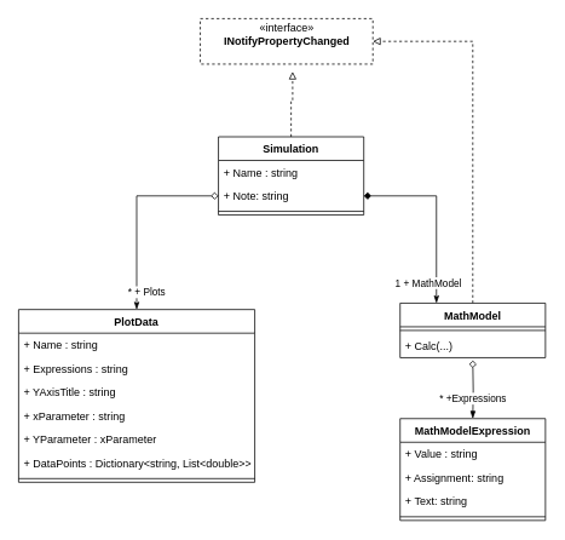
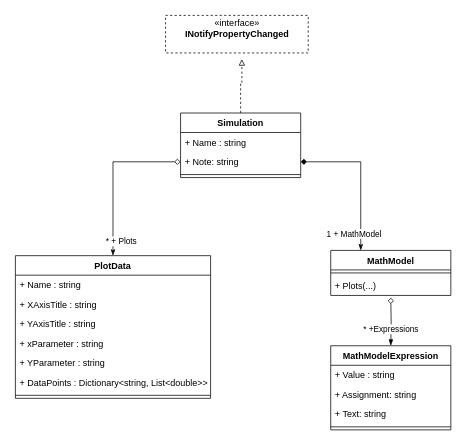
  <mxCell id="0" />
  <mxCell id="1" parent="0" />
- <mxCell id="2" style="edgeStyle=orthogonalEdgeStyle;rounded=0;sketch=0;orthogonalLoop=1;jettySize=auto;html=1;shadow=0;startArrow=none;startFill=0;endArrow=block;endFill=0;dashed=1;entryX=1;entryY=0.5;entryDx=0;entryDy=0;exitX=0.5;exitY=0;exitDx=0;exitDy=0;" parent="1" source="5" target="13" edge="1"><mxGeometry relative="1" as="geometry"><mxPoint x="550" y="180" as="sourcePoint" /></mxGeometry></mxCell>
  <mxCell id="3" style="rounded=0;sketch=0;orthogonalLoop=1;jettySize=auto;html=1;shadow=0;startArrow=diamond;startFill=0;endArrow=blockThin;endFill=1;entryX=0.5;entryY=0;entryDx=0;entryDy=0;edgeStyle=orthogonalEdgeStyle;" parent="1" target="8" edge="1"><mxGeometry relative="1" as="geometry"><mxPoint x="520" y="396" as="sourcePoint" /><mxPoint x="530" y="490" as="targetPoint" /></mxGeometry></mxCell>
  <mxCell id="4" value="* +Expressions" style="edgeLabel;html=1;align=center;verticalAlign=middle;resizable=0;points=[];" vertex="1" connectable="0" parent="3"><mxGeometry x="0.288" y="-1" relative="1" as="geometry"><mxPoint as="offset" /></mxGeometry></mxCell>
  <mxCell id="5" value="MathModel" style="swimlane;fontStyle=1;align=center;verticalAlign=top;childLayout=stackLayout;horizontal=1;startSize=26;horizontalStack=0;resizeParent=1;resizeParentMax=0;resizeLast=0;collapsible=1;marginBottom=0;" parent="1" vertex="1"><mxGeometry x="440" y="333" width="160" height="60" as="geometry" /></mxCell>
  <mxCell id="6" value="" style="line;strokeWidth=1;fillColor=none;align=left;verticalAlign=middle;spacingTop=-1;spacingLeft=3;spacingRight=3;rotatable=0;labelPosition=right;points=[];portConstraint=eastwest;" parent="5" vertex="1"><mxGeometry y="26" width="160" height="8" as="geometry" /></mxCell>
- <mxCell id="7" value="+ Calc(...)" style="text;strokeColor=none;fillColor=none;align=left;verticalAlign=top;spacingLeft=4;spacingRight=4;overflow=hidden;rotatable=0;points=[[0,0.5],[1,0.5]];portConstraint=eastwest;" parent="5" vertex="1"><mxGeometry y="34" width="160" height="26" as="geometry" /></mxCell>
+ <mxCell id="7" value="+ Plots(...)" style="text;strokeColor=none;fillColor=none;align=left;verticalAlign=top;spacingLeft=4;spacingRight=4;overflow=hidden;rotatable=0;points=[[0,0.5],[1,0.5]];portConstraint=eastwest;" parent="5" vertex="1"><mxGeometry y="34" width="160" height="26" as="geometry" /></mxCell>
  <mxCell id="8" value="MathModelExpression" style="swimlane;fontStyle=1;align=center;verticalAlign=top;childLayout=stackLayout;horizontal=1;startSize=26;horizontalStack=0;resizeParent=1;resizeParentMax=0;resizeLast=0;collapsible=1;marginBottom=0;" parent="1" vertex="1"><mxGeometry x="440" y="460" width="160" height="112" as="geometry" /></mxCell>
  <mxCell id="9" value="+ Value : string" style="text;strokeColor=none;fillColor=none;align=left;verticalAlign=top;spacingLeft=4;spacingRight=4;overflow=hidden;rotatable=0;points=[[0,0.5],[1,0.5]];portConstraint=eastwest;" parent="8" vertex="1"><mxGeometry y="26" width="160" height="26" as="geometry" /></mxCell>
  <mxCell id="10" value="+ Assignment: string" style="text;strokeColor=none;fillColor=none;align=left;verticalAlign=top;spacingLeft=4;spacingRight=4;overflow=hidden;rotatable=0;points=[[0,0.5],[1,0.5]];portConstraint=eastwest;" parent="8" vertex="1"><mxGeometry y="52" width="160" height="26" as="geometry" /></mxCell>
  <mxCell id="11" value="+ Text: string" style="text;strokeColor=none;fillColor=none;align=left;verticalAlign=top;spacingLeft=4;spacingRight=4;overflow=hidden;rotatable=0;points=[[0,0.5],[1,0.5]];portConstraint=eastwest;" parent="8" vertex="1"><mxGeometry y="78" width="160" height="26" as="geometry" /></mxCell>
  <mxCell id="12" value="" style="line;strokeWidth=1;fillColor=none;align=left;verticalAlign=middle;spacingTop=-1;spacingLeft=3;spacingRight=3;rotatable=0;labelPosition=right;points=[];portConstraint=eastwest;" parent="8" vertex="1"><mxGeometry y="104" width="160" height="8" as="geometry" /></mxCell>
  <mxCell id="13" value="«interface»&lt;br&gt;&lt;b&gt;INotifyPropertyChanged&lt;br&gt;&lt;br&gt;&lt;/b&gt;" style="html=1;dashed=1;" parent="1" vertex="1"><mxGeometry x="220" y="20" width="190" height="50" as="geometry" /></mxCell>
  <mxCell id="14" style="edgeStyle=orthogonalEdgeStyle;rounded=0;orthogonalLoop=1;jettySize=auto;html=1;entryX=0.25;entryY=0;entryDx=0;entryDy=0;startArrow=diamond;startFill=1;endArrow=classicThin;endFill=1;exitX=1;exitY=0.5;exitDx=0;exitDy=0;" parent="1" source="19" target="5" edge="1"><mxGeometry relative="1" as="geometry" /></mxCell>
  <mxCell id="15" value="1 + MathModel" style="edgeLabel;html=1;align=center;verticalAlign=middle;resizable=0;points=[];" parent="14" vertex="1" connectable="0"><mxGeometry x="0.895" relative="1" as="geometry"><mxPoint x="-10" y="-12.5" as="offset" /></mxGeometry></mxCell>
  <mxCell id="16" style="edgeStyle=orthogonalEdgeStyle;rounded=0;orthogonalLoop=1;jettySize=auto;html=1;entryX=0.535;entryY=1.167;entryDx=0;entryDy=0;dashed=1;endArrow=block;endFill=0;entryPerimeter=0;" edge="1" parent="1" source="17" target="13"><mxGeometry relative="1" as="geometry" /></mxCell>
  <mxCell id="17" value="Simulation" style="swimlane;fontStyle=1;align=center;verticalAlign=top;childLayout=stackLayout;horizontal=1;startSize=26;horizontalStack=0;resizeParent=1;resizeParentMax=0;resizeLast=0;collapsible=1;marginBottom=0;" parent="1" vertex="1"><mxGeometry x="240" y="150" width="160" height="86" as="geometry" /></mxCell>
  <mxCell id="18" value="+ Name : string" style="text;strokeColor=none;fillColor=none;align=left;verticalAlign=top;spacingLeft=4;spacingRight=4;overflow=hidden;rotatable=0;points=[[0,0.5],[1,0.5]];portConstraint=eastwest;" parent="17" vertex="1"><mxGeometry y="26" width="160" height="26" as="geometry" /></mxCell>
  <mxCell id="19" value="+ Note: string" style="text;strokeColor=none;fillColor=none;align=left;verticalAlign=top;spacingLeft=4;spacingRight=4;overflow=hidden;rotatable=0;points=[[0,0.5],[1,0.5]];portConstraint=eastwest;" parent="17" vertex="1"><mxGeometry y="52" width="160" height="26" as="geometry" /></mxCell>
  <mxCell id="20" value="" style="line;strokeWidth=1;fillColor=none;align=left;verticalAlign=middle;spacingTop=-1;spacingLeft=3;spacingRight=3;rotatable=0;labelPosition=right;points=[];portConstraint=eastwest;" parent="17" vertex="1"><mxGeometry y="78" width="160" height="8" as="geometry" /></mxCell>
  <mxCell id="21" value="PlotData" style="swimlane;fontStyle=1;align=center;verticalAlign=top;childLayout=stackLayout;horizontal=1;startSize=26;horizontalStack=0;resizeParent=1;resizeParentMax=0;resizeLast=0;collapsible=1;marginBottom=0;" parent="1" vertex="1"><mxGeometry x="20" y="340" width="260" height="190" as="geometry" /></mxCell>
  <mxCell id="22" value="+ Name : string" style="text;strokeColor=none;fillColor=none;align=left;verticalAlign=top;spacingLeft=4;spacingRight=4;overflow=hidden;rotatable=0;points=[[0,0.5],[1,0.5]];portConstraint=eastwest;" parent="21" vertex="1"><mxGeometry y="26" width="260" height="26" as="geometry" /></mxCell>
- <mxCell id="23" value="+ Expressions : string" style="text;strokeColor=none;fillColor=none;align=left;verticalAlign=top;spacingLeft=4;spacingRight=4;overflow=hidden;rotatable=0;points=[[0,0.5],[1,0.5]];portConstraint=eastwest;" parent="21" vertex="1"><mxGeometry y="52" width="260" height="26" as="geometry" /></mxCell>
+ <mxCell id="23" value="+ XAxisTitle : string" style="text;strokeColor=none;fillColor=none;align=left;verticalAlign=top;spacingLeft=4;spacingRight=4;overflow=hidden;rotatable=0;points=[[0,0.5],[1,0.5]];portConstraint=eastwest;" parent="21" vertex="1"><mxGeometry y="52" width="260" height="26" as="geometry" /></mxCell>
  <mxCell id="24" value="+ YAxisTitle : string&#10;" style="text;strokeColor=none;fillColor=none;align=left;verticalAlign=top;spacingLeft=4;spacingRight=4;overflow=hidden;rotatable=0;points=[[0,0.5],[1,0.5]];portConstraint=eastwest;" parent="21" vertex="1"><mxGeometry y="78" width="260" height="26" as="geometry" /></mxCell>
  <mxCell id="25" value="+ xParameter : string&#10;" style="text;strokeColor=none;fillColor=none;align=left;verticalAlign=top;spacingLeft=4;spacingRight=4;overflow=hidden;rotatable=0;points=[[0,0.5],[1,0.5]];portConstraint=eastwest;" parent="21" vertex="1"><mxGeometry y="104" width="260" height="26" as="geometry" /></mxCell>
- <mxCell id="26" value="+ YParameter : xParameter" style="text;strokeColor=none;fillColor=none;align=left;verticalAlign=top;spacingLeft=4;spacingRight=4;overflow=hidden;rotatable=0;points=[[0,0.5],[1,0.5]];portConstraint=eastwest;" parent="21" vertex="1"><mxGeometry y="130" width="260" height="26" as="geometry" /></mxCell>
+ <mxCell id="26" value="+ YParameter : string" style="text;strokeColor=none;fillColor=none;align=left;verticalAlign=top;spacingLeft=4;spacingRight=4;overflow=hidden;rotatable=0;points=[[0,0.5],[1,0.5]];portConstraint=eastwest;" parent="21" vertex="1"><mxGeometry y="130" width="260" height="26" as="geometry" /></mxCell>
  <mxCell id="27" value="+ DataPoints : Dictionary&lt;string, List&lt;double&gt;&gt;" style="text;strokeColor=none;fillColor=none;align=left;verticalAlign=top;spacingLeft=4;spacingRight=4;overflow=hidden;rotatable=0;points=[[0,0.5],[1,0.5]];portConstraint=eastwest;" parent="21" vertex="1"><mxGeometry y="156" width="260" height="26" as="geometry" /></mxCell>
  <mxCell id="28" value="" style="line;strokeWidth=1;fillColor=none;align=left;verticalAlign=middle;spacingTop=-1;spacingLeft=3;spacingRight=3;rotatable=0;labelPosition=right;points=[];portConstraint=eastwest;" parent="21" vertex="1"><mxGeometry y="182" width="260" height="8" as="geometry" /></mxCell>
  <mxCell id="29" style="edgeStyle=orthogonalEdgeStyle;rounded=0;orthogonalLoop=1;jettySize=auto;html=1;entryX=0.5;entryY=0;entryDx=0;entryDy=0;startArrow=diamond;startFill=0;endArrow=classicThin;endFill=1;" parent="1" source="19" target="21" edge="1"><mxGeometry relative="1" as="geometry" /></mxCell>
  <mxCell id="30" value="* + Plots" style="edgeLabel;html=1;align=center;verticalAlign=middle;resizable=0;points=[];" parent="29" vertex="1" connectable="0"><mxGeometry x="0.768" y="-5" relative="1" as="geometry"><mxPoint x="15" y="5" as="offset" /></mxGeometry></mxCell>
